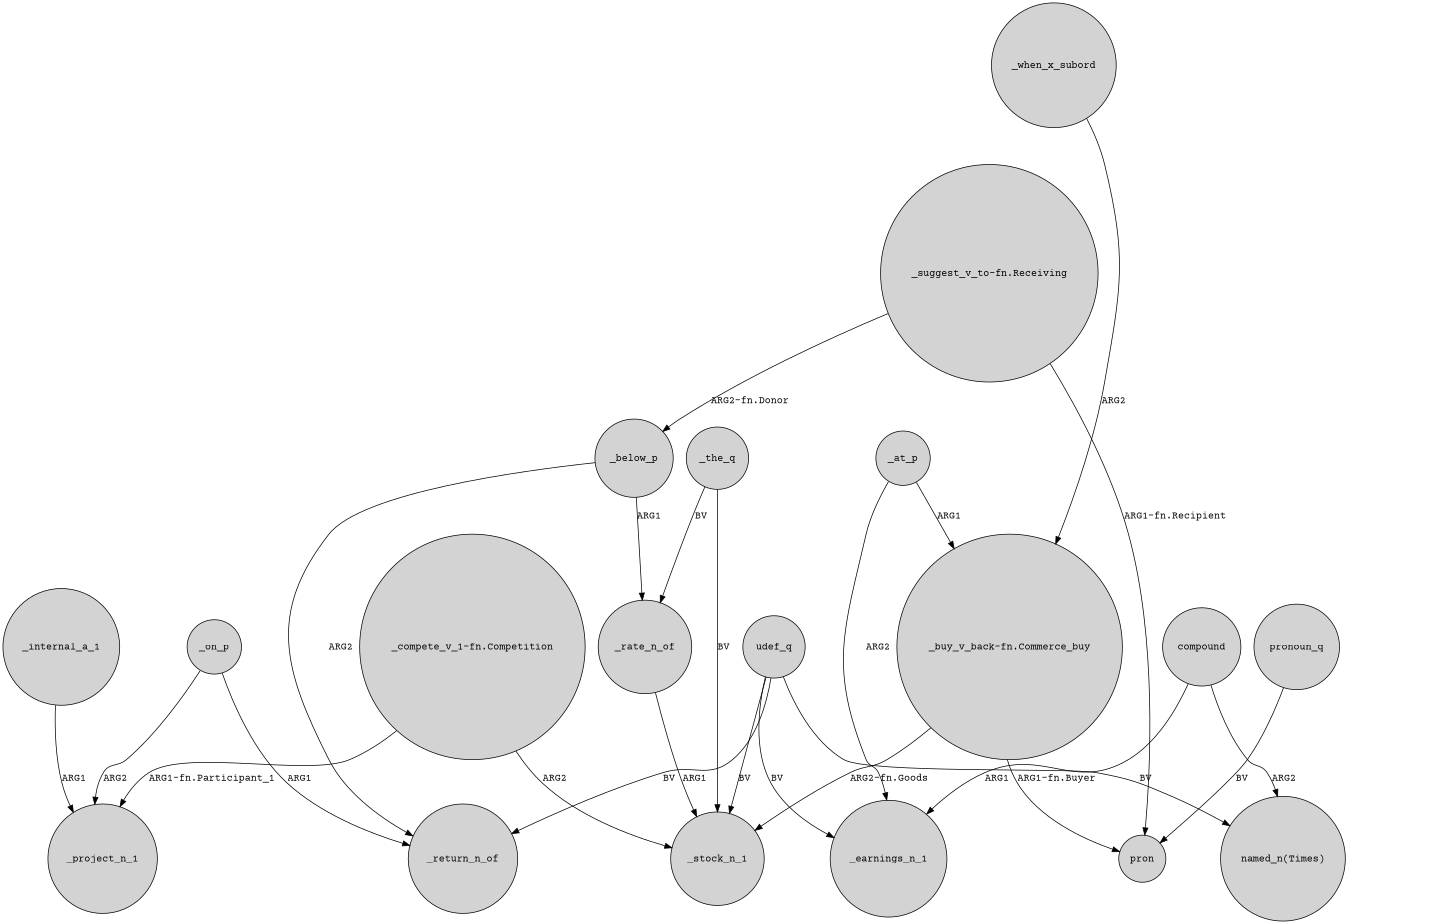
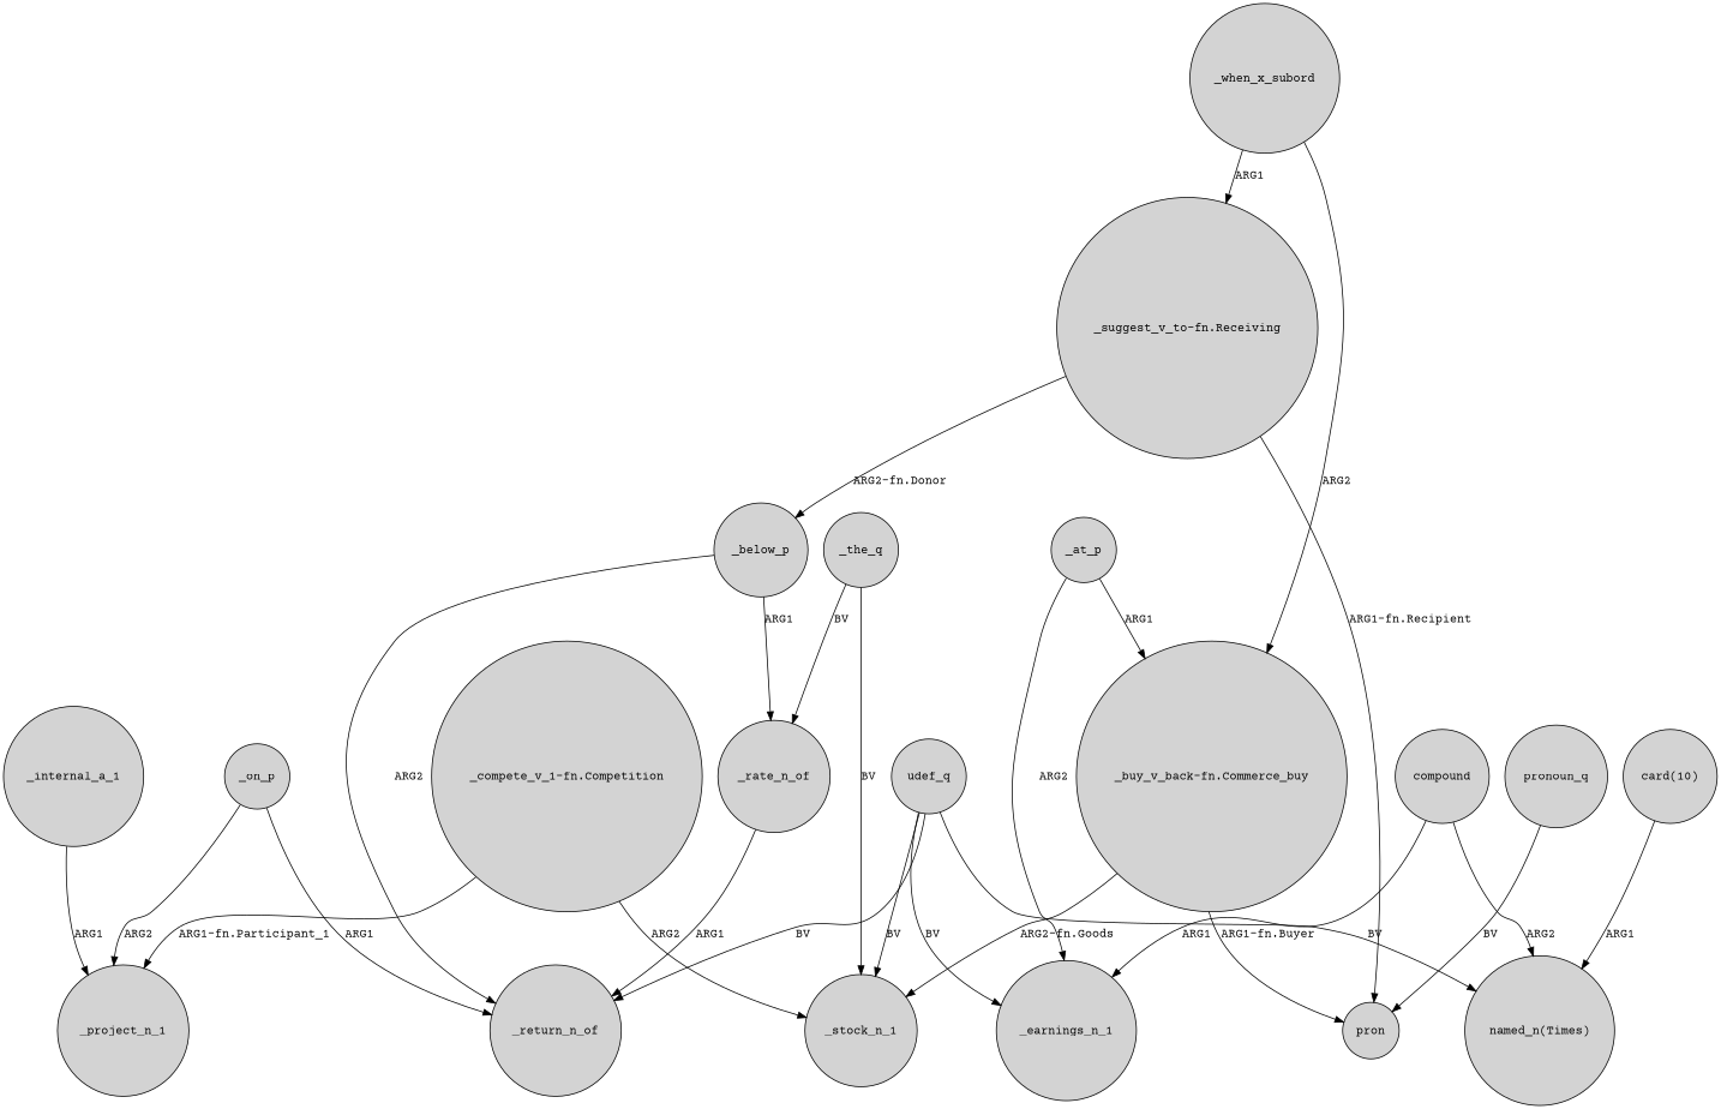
  digraph {
    fontname="Courier Prime"
    node [fontname="Courier Prime" shape=circle style=filled]
    edge [fontname="Courier Prime"]
    _internal_a_1
    _project_n_1
    udef_q
    _return_n_of
    _stock_n_1
    "named_n(Times)"
    _earnings_n_1
    _rate_n_of
    "_buy_v_back-fn.Commerce_buy"
    pron
    _when_x_subord
    "_suggest_v_to-fn.Receiving"
    _below_p
    "_compete_v_1-fn.Competition"
    _on_p
    _the_q
    pronoun_q
    compound
+   "card(10)"
    _at_p
    _internal_a_1 -> _project_n_1 [label=ARG1]
    udef_q -> _return_n_of [label=BV]
    udef_q -> _stock_n_1 [label=BV]
    udef_q -> "named_n(Times)" [label=BV]
    udef_q -> _earnings_n_1 [label=BV]
-   _rate_n_of -> _stock_n_1 [label=ARG1]
+   _rate_n_of -> _return_n_of [label=ARG1]
    "_buy_v_back-fn.Commerce_buy" -> _stock_n_1 [label="ARG2-fn.Goods"]
    "_buy_v_back-fn.Commerce_buy" -> pron [label="ARG1-fn.Buyer"]
    _when_x_subord -> "_buy_v_back-fn.Commerce_buy" [label=ARG2]
+   _when_x_subord -> "_suggest_v_to-fn.Receiving" [label=ARG1]
    "_suggest_v_to-fn.Receiving" -> pron [label="ARG1-fn.Recipient"]
    "_suggest_v_to-fn.Receiving" -> _below_p [label="ARG2-fn.Donor"]
    _below_p -> _return_n_of [label=ARG2]
    _below_p -> _rate_n_of [label=ARG1]
    "_compete_v_1-fn.Competition" -> _project_n_1 [label="ARG1-fn.Participant_1"]
    "_compete_v_1-fn.Competition" -> _stock_n_1 [label=ARG2]
    _on_p -> _project_n_1 [label=ARG2]
    _on_p -> _return_n_of [label=ARG1]
    _the_q -> _stock_n_1 [label=BV]
    _the_q -> _rate_n_of [label=BV]
    pronoun_q -> pron [label=BV]
    compound -> "named_n(Times)" [label=ARG2]
    compound -> _earnings_n_1 [label=ARG1]
+   "card(10)" -> "named_n(Times)" [label=ARG1]
    _at_p -> _earnings_n_1 [label=ARG2]
    _at_p -> "_buy_v_back-fn.Commerce_buy" [label=ARG1]
  }
